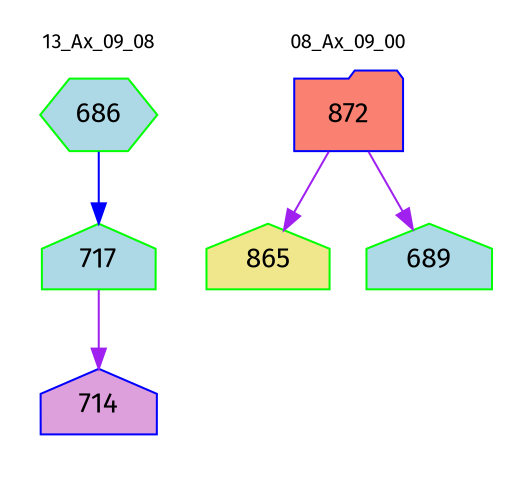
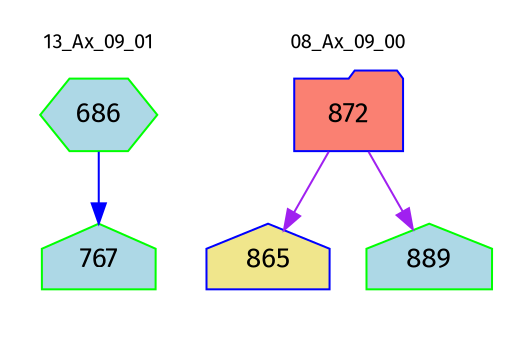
  digraph {
    fontname="Fira Sans"
    node [color=green fillcolor=lightblue fontname="Fira Sans" shape=house style=filled]
    edge [color=purple fontname="Fira Sans"]
-   n1 [label=717]
+   n1 [label=767]
    n2 [label=686 shape=hexagon]
-   n3 [color=blue fillcolor=plum label=714]
    n4 [color=blue fillcolor=salmon label=872 shape=folder]
-   n5 [fillcolor=khaki label=865]
-   n6 [label=689]
+   n5 [color=blue fillcolor=khaki label=865]
+   n6 [label=889]
    subgraph cluster_1 {
      color=white
      fontsize=10
-     label="13_Ax_09_08"
+     label="13_Ax_09_01"
      n1
      n2
-     n3
    }
    subgraph cluster_2 {
      color=white
      fontsize=10
      label="08_Ax_09_00"
      n4
      n5
      n6
    }
-   n1 -> n3
    n2 -> n1 [color=blue]
    n4 -> n5
    n4 -> n6
  }
